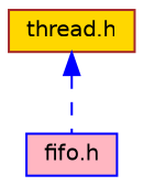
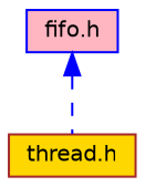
  digraph {
    node [fontname=Helvetica fontsize=10 shape=record style=filled]
    n1 [color=brown fillcolor=gold fontcolor=black height=0.2 label="thread.h" width=0.4]
    n2 [color=blue fillcolor=lightpink height=0.2 label="fifo.h" width=0.4]
-   n1 -> n2 [color=blue dir=back fontname=Helvetica fontsize=10 labelfontname=Helvetica labelfontsize=10 style=dashed]
+   n2 -> n1 [color=blue dir=back fontname=Helvetica fontsize=10 labelfontname=Helvetica labelfontsize=10 style=dashed]
  }
